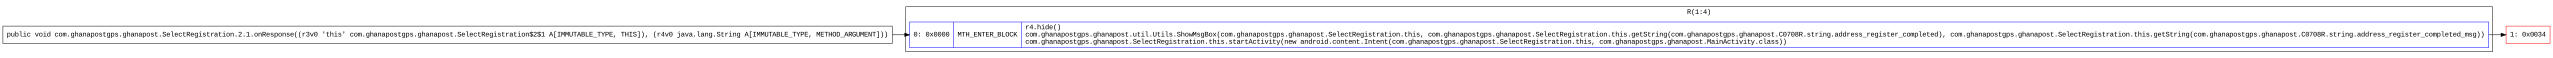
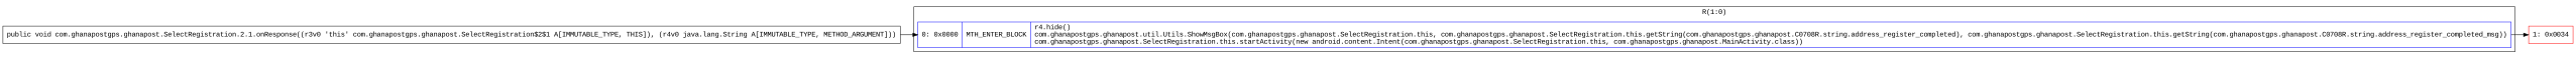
  digraph {
    rankdir=LR
    fontname="Liberation Mono"
    node [shape=record fontname="Liberation Mono"]
    edge [fontname="Liberation Mono"]
    n1 [color=blue label="{0\:\ 0x0000|MTH_ENTER_BLOCK\l|r4.hide()\lcom.ghanapostgps.ghanapost.util.Utils.ShowMsgBox(com.ghanapostgps.ghanapost.SelectRegistration.this, com.ghanapostgps.ghanapost.SelectRegistration.this.getString(com.ghanapostgps.ghanapost.C0708R.string.address_register_completed), com.ghanapostgps.ghanapost.SelectRegistration.this.getString(com.ghanapostgps.ghanapost.C0708R.string.address_register_completed_msg))\lcom.ghanapostgps.ghanapost.SelectRegistration.this.startActivity(new android.content.Intent(com.ghanapostgps.ghanapost.SelectRegistration.this, com.ghanapostgps.ghanapost.MainActivity.class))\l}"]
    n2 [color=red label="{1\:\ 0x0034}"]
    n3 [label="{public void com.ghanapostgps.ghanapost.SelectRegistration.2.1.onResponse((r3v0 'this' com.ghanapostgps.ghanapost.SelectRegistration$2$1 A[IMMUTABLE_TYPE, THIS]), (r4v0 java.lang.String A[IMMUTABLE_TYPE, METHOD_ARGUMENT])) }"]
    subgraph cluster_1 {
-     label="R(1:4)"
+     label="R(1:0)"
      n1
    }
    n1 -> n2
    n3 -> n1
  }
